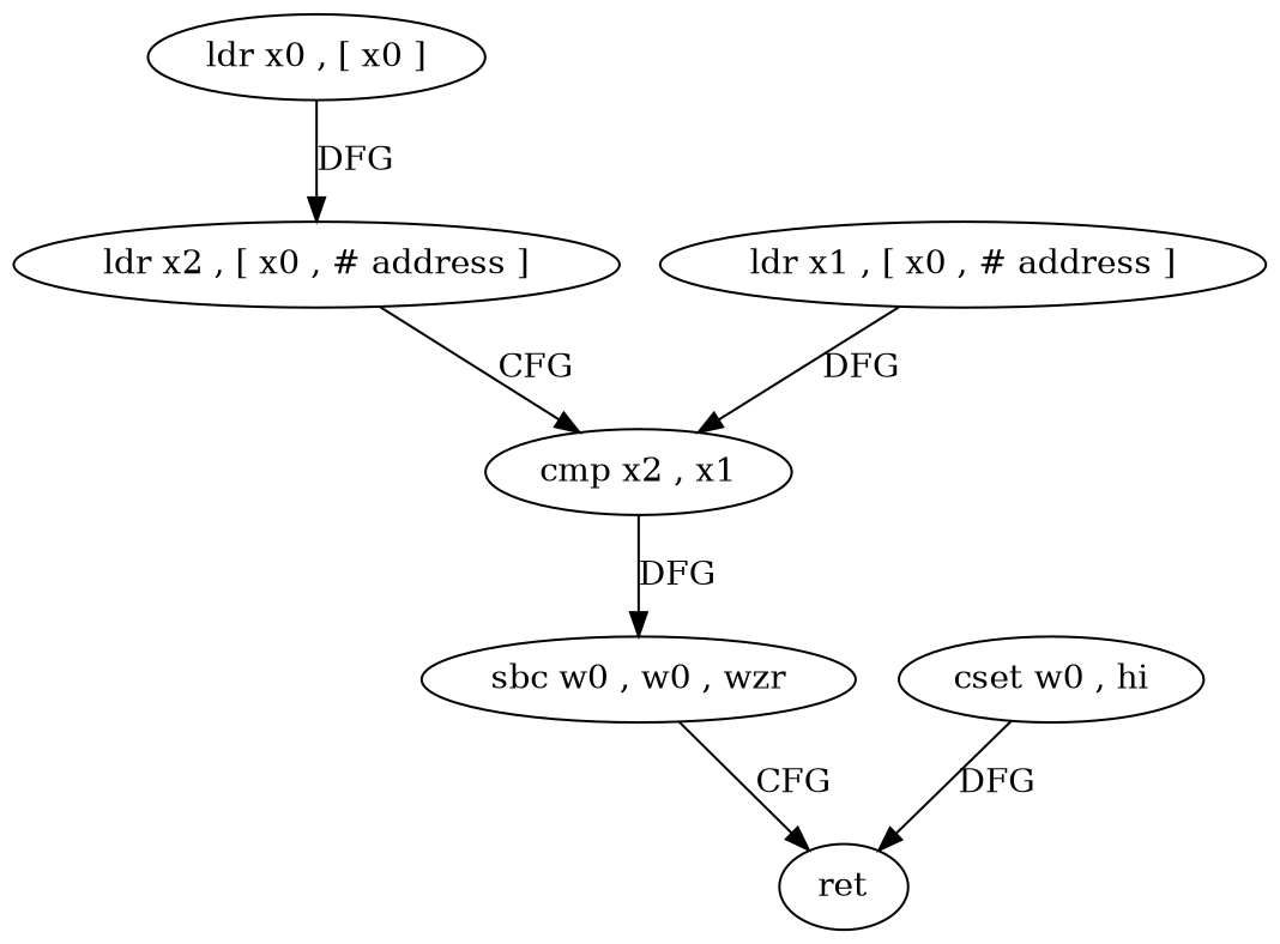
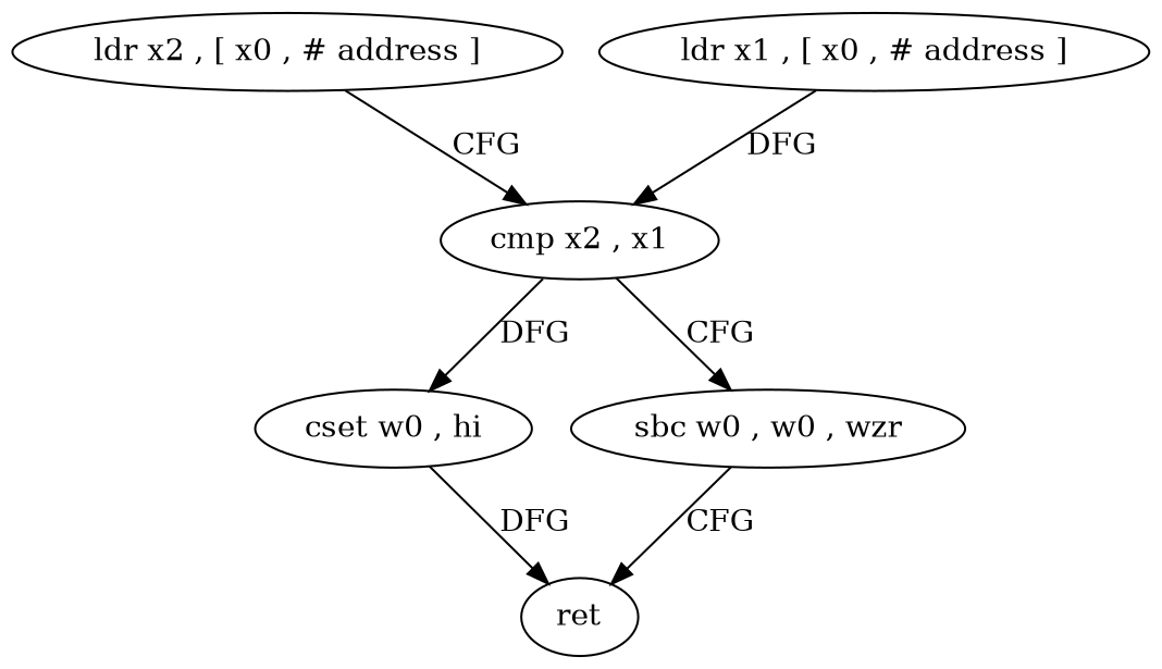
  digraph {
-   n1 [label="ldr x0 , [ x0 ]"]
    n2 [label="ldr x2 , [ x0 , # address ]"]
    n3 [label="cmp x2 , x1"]
    n4 [label="cset w0 , hi"]
    n5 [label="sbc w0 , w0 , wzr"]
    n6 [label="ldr x1 , [ x0 , # address ]"]
    n7 [label=ret]
-   n1 -> n2 [label=DFG]
    n2 -> n3 [label=CFG]
-   n3 -> n5 [label=DFG]
+   n3 -> n4 [label=DFG]
+   n3 -> n5 [label=CFG]
    n4 -> n7 [label=DFG]
    n5 -> n7 [label=CFG]
    n6 -> n3 [label=DFG]
  }
